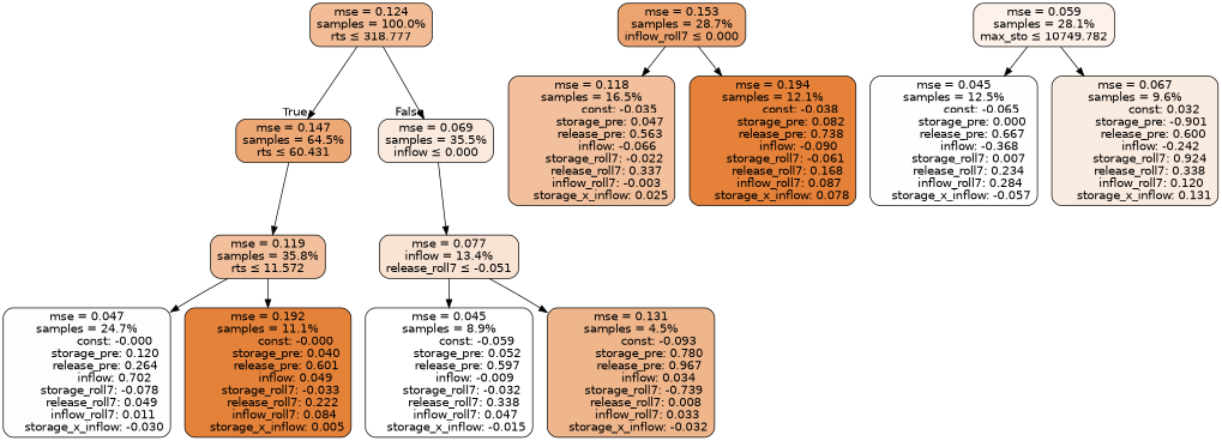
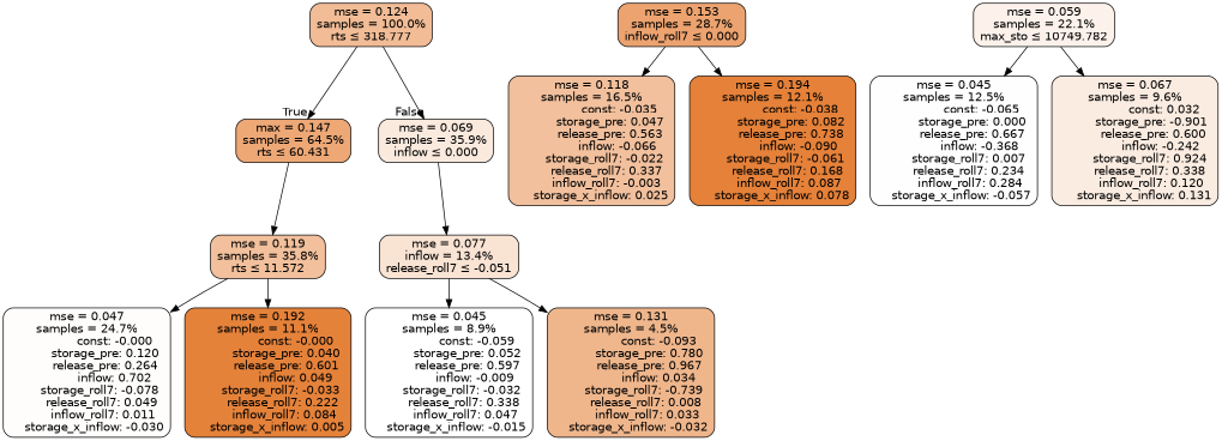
  digraph {
    node [color=black fontname=helvetica shape=rectangle style="filled, rounded"]
    edge [fontname=helvetica]
    n1 [fillcolor="#f1bc96" label="mse = 0.124\nsamples = 100.0%\nrts &le; 318.777"]
-   n2 [fillcolor="#eda876" label="mse = 0.147\nsamples = 64.5%\nrts &le; 60.431"]
-   n3 [fillcolor="#faeade" label="mse = 0.069\nsamples = 35.5%\ninflow &le; 0.000"]
+   n2 [fillcolor="#eda876" label="max = 0.147\nsamples = 64.5%\nrts &le; 60.431"]
+   n3 [fillcolor="#faeade" label="mse = 0.069\nsamples = 35.9%\ninflow &le; 0.000"]
    n4 [fillcolor="#f2c09c" label="mse = 0.119\nsamples = 35.8%\nrts &le; 11.572"]
    n5 [fillcolor="#f9e3d3" label="mse = 0.077\ninflow = 13.4%\nrelease_roll7 &le; -0.051"]
    n6 [fillcolor="#fefdfc" label="mse = 0.047\nsamples = 24.7%\n               const: -0.000\n          storage_pre: 0.120\n          release_pre: 0.264\n               inflow: 0.702\n       storage_roll7: -0.078\n        release_roll7: 0.049\n         inflow_roll7: 0.011\n    storage_x_inflow: -0.030"]
    n7 [fillcolor="#e5823a" label="mse = 0.192\nsamples = 11.1%\n               const: -0.000\n          storage_pre: 0.040\n          release_pre: 0.601\n               inflow: 0.049\n       storage_roll7: -0.033\n        release_roll7: 0.222\n         inflow_roll7: 0.084\n     storage_x_inflow: 0.005"]
    n8 [fillcolor="#eca36f" label="mse = 0.153\nsamples = 28.7%\ninflow_roll7 &le; 0.000"]
    n9 [fillcolor="#f2c09d" label="mse = 0.118\nsamples = 16.5%\n               const: -0.035\n          storage_pre: 0.047\n          release_pre: 0.563\n              inflow: -0.066\n       storage_roll7: -0.022\n        release_roll7: 0.337\n        inflow_roll7: -0.003\n     storage_x_inflow: 0.025"]
    n10 [fillcolor="#e58139" label="mse = 0.194\nsamples = 12.1%\n               const: -0.038\n          storage_pre: 0.082\n          release_pre: 0.738\n              inflow: -0.090\n       storage_roll7: -0.061\n        release_roll7: 0.168\n         inflow_roll7: 0.087\n     storage_x_inflow: 0.078"]
-   n11 [fillcolor="#fcf2eb" label="mse = 0.059\nsamples = 28.1%\nmax_sto &le; 10749.782"]
+   n11 [fillcolor="#fcf2eb" label="mse = 0.059\nsamples = 22.1%\nmax_sto &le; 10749.782"]
    n12 [fillcolor="#fefefe" label="mse = 0.045\nsamples = 12.5%\n               const: -0.065\n          storage_pre: 0.000\n          release_pre: 0.667\n              inflow: -0.368\n        storage_roll7: 0.007\n        release_roll7: 0.234\n         inflow_roll7: 0.284\n    storage_x_inflow: -0.057"]
    n13 [fillcolor="#fbece1" label="mse = 0.067\nsamples = 9.6%\n                const: 0.032\n         storage_pre: -0.901\n          release_pre: 0.600\n              inflow: -0.242\n        storage_roll7: 0.924\n        release_roll7: 0.338\n         inflow_roll7: 0.120\n     storage_x_inflow: 0.131"]
    n14 [fillcolor="#ffffff" label="mse = 0.045\nsamples = 8.9%\n               const: -0.059\n          storage_pre: 0.052\n          release_pre: 0.597\n              inflow: -0.009\n       storage_roll7: -0.032\n        release_roll7: 0.338\n         inflow_roll7: 0.047\n    storage_x_inflow: -0.015"]
    n15 [fillcolor="#efb68c" label="mse = 0.131\nsamples = 4.5%\n               const: -0.093\n          storage_pre: 0.780\n          release_pre: 0.967\n               inflow: 0.034\n       storage_roll7: -0.739\n        release_roll7: 0.008\n         inflow_roll7: 0.033\n    storage_x_inflow: -0.032"]
    n1 -> n2 [headlabel=True labelangle=45 labeldistance=2.5]
    n1 -> n3 [headlabel=False labelangle=-45 labeldistance=2.5]
    n2 -> n4
    n3 -> n5
    n4 -> n6
    n4 -> n7
    n5 -> n14
    n5 -> n15
    n8 -> n9
    n8 -> n10
    n11 -> n12
    n11 -> n13
  }
